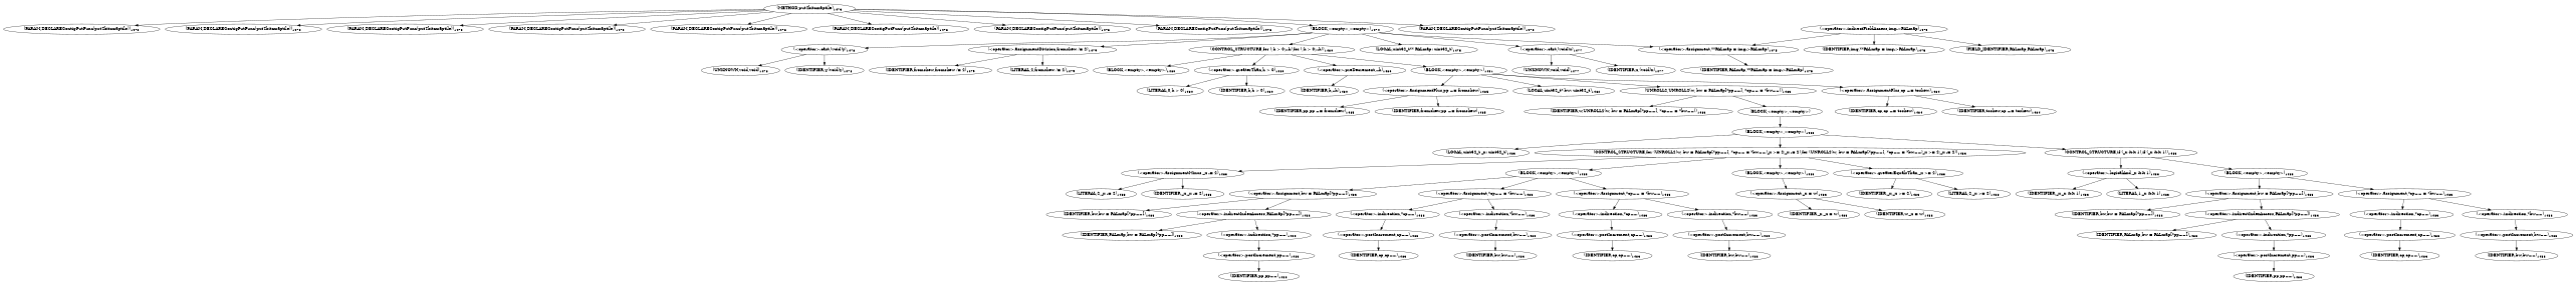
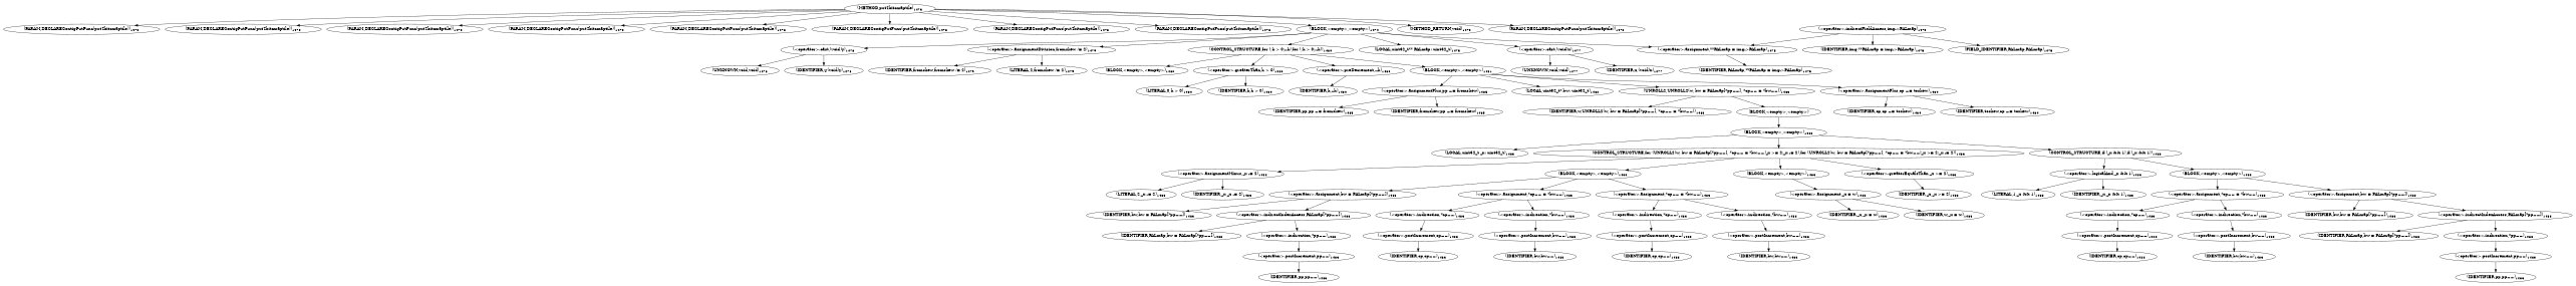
  digraph {
    n1 [label=<(METHOD,put4bitcmaptile)<SUB>1473</SUB>>]
    n2 [label=<(PARAM,DECLAREContigPutFunc(put4bitcmaptile))<SUB>1473</SUB>>]
    n3 [label=<(PARAM,DECLAREContigPutFunc(put4bitcmaptile))<SUB>1473</SUB>>]
    n4 [label=<(PARAM,DECLAREContigPutFunc(put4bitcmaptile))<SUB>1473</SUB>>]
    n5 [label=<(PARAM,DECLAREContigPutFunc(put4bitcmaptile))<SUB>1473</SUB>>]
    n6 [label=<(PARAM,DECLAREContigPutFunc(put4bitcmaptile))<SUB>1473</SUB>>]
    n7 [label=<(PARAM,DECLAREContigPutFunc(put4bitcmaptile))<SUB>1473</SUB>>]
    n8 [label=<(PARAM,DECLAREContigPutFunc(put4bitcmaptile))<SUB>1473</SUB>>]
    n9 [label=<(PARAM,DECLAREContigPutFunc(put4bitcmaptile))<SUB>1473</SUB>>]
    n10 [label=<(PARAM,DECLAREContigPutFunc(put4bitcmaptile))<SUB>1473</SUB>>]
    n11 [label=<(BLOCK,&lt;empty&gt;,&lt;empty&gt;)<SUB>1474</SUB>>]
+   n12 [label=<(METHOD_RETURN,void)<SUB>1473</SUB>>]
    n13 [label=<(LOCAL,uint32_t** PALmap: uint32_t)<SUB>1475</SUB>>]
    n14 [label=<(&lt;operator&gt;.assignment,**PALmap = img-&gt;PALmap)<SUB>1475</SUB>>]
    n15 [label=<(&lt;operator&gt;.cast,(void)x)<SUB>1477</SUB>>]
    n16 [label=<(&lt;operator&gt;.cast,(void)y)<SUB>1478</SUB>>]
    n17 [label=<(&lt;operator&gt;.assignmentDivision,fromskew /= 2)<SUB>1479</SUB>>]
    n18 [label=<(CONTROL_STRUCTURE,for (;h &gt; 0;--h),for (;h &gt; 0;--h))<SUB>1480</SUB>>]
    n19 [label=<(IDENTIFIER,PALmap,**PALmap = img-&gt;PALmap)<SUB>1475</SUB>>]
    n20 [label=<(UNKNOWN,void,void)<SUB>1477</SUB>>]
    n21 [label=<(IDENTIFIER,x,(void)x)<SUB>1477</SUB>>]
    n22 [label=<(UNKNOWN,void,void)<SUB>1478</SUB>>]
    n23 [label=<(IDENTIFIER,y,(void)y)<SUB>1478</SUB>>]
    n24 [label=<(IDENTIFIER,fromskew,fromskew /= 2)<SUB>1479</SUB>>]
    n25 [label=<(LITERAL,2,fromskew /= 2)<SUB>1479</SUB>>]
    n26 [label=<(BLOCK,&lt;empty&gt;,&lt;empty&gt;)<SUB>1480</SUB>>]
    n27 [label=<(&lt;operator&gt;.greaterThan,h &gt; 0)<SUB>1480</SUB>>]
    n28 [label=<(&lt;operator&gt;.preDecrement,--h)<SUB>1480</SUB>>]
    n29 [label=<(BLOCK,&lt;empty&gt;,&lt;empty&gt;)<SUB>1481</SUB>>]
    n30 [label=<(&lt;operator&gt;.indirectFieldAccess,img-&gt;PALmap)<SUB>1475</SUB>>]
    n31 [label=<(IDENTIFIER,img,**PALmap = img-&gt;PALmap)<SUB>1475</SUB>>]
    n32 [label=<(FIELD_IDENTIFIER,PALmap,PALmap)<SUB>1475</SUB>>]
    n33 [label=<(IDENTIFIER,h,h &gt; 0)<SUB>1480</SUB>>]
    n34 [label=<(LITERAL,0,h &gt; 0)<SUB>1480</SUB>>]
    n35 [label=<(IDENTIFIER,h,--h)<SUB>1480</SUB>>]
    n36 [label=<(LOCAL,uint32_t* bw: uint32_t)<SUB>1482</SUB>>]
    n37 [label=<(UNROLL2,UNROLL2(w, bw = PALmap[*pp++], *cp++ = *bw++))<SUB>1483</SUB>>]
    n38 [label=<(&lt;operator&gt;.assignmentPlus,cp += toskew)<SUB>1484</SUB>>]
    n39 [label=<(&lt;operator&gt;.assignmentPlus,pp += fromskew)<SUB>1485</SUB>>]
    n40 [label=<(IDENTIFIER,w,UNROLL2(w, bw = PALmap[*pp++], *cp++ = *bw++))<SUB>1483</SUB>>]
    n41 [label=<(BLOCK,&lt;empty&gt;,&lt;empty&gt;)>]
    n42 [label=<(IDENTIFIER,cp,cp += toskew)<SUB>1484</SUB>>]
    n43 [label=<(IDENTIFIER,toskew,cp += toskew)<SUB>1484</SUB>>]
    n44 [label=<(IDENTIFIER,pp,pp += fromskew)<SUB>1485</SUB>>]
    n45 [label=<(IDENTIFIER,fromskew,pp += fromskew)<SUB>1485</SUB>>]
    n46 [label=<(BLOCK,&lt;empty&gt;,&lt;empty&gt;)<SUB>1483</SUB>>]
    n47 [label=<(LOCAL,uint32_t _x: uint32_t)<SUB>1483</SUB>>]
    n48 [label=<(CONTROL_STRUCTURE,for (UNROLL2(w, bw = PALmap[*pp++], *cp++ = *bw++)_x &gt;= 2;_x -= 2),for (UNROLL2(w, bw = PALmap[*pp++], *cp++ = *bw++)_x &gt;= 2;_x -= 2))<SUB>1483</SUB>>]
    n49 [label=<(CONTROL_STRUCTURE,if (_x &amp;&amp; 1),if (_x &amp;&amp; 1))<SUB>1483</SUB>>]
    n50 [label=<(BLOCK,&lt;empty&gt;,&lt;empty&gt;)<SUB>1483</SUB>>]
    n51 [label=<(&lt;operator&gt;.greaterEqualsThan,_x &gt;= 2)<SUB>1483</SUB>>]
    n52 [label=<(&lt;operator&gt;.assignmentMinus,_x -= 2)<SUB>1483</SUB>>]
    n53 [label=<(BLOCK,&lt;empty&gt;,&lt;empty&gt;)<SUB>1483</SUB>>]
    n54 [label=<(&lt;operator&gt;.logicalAnd,_x &amp;&amp; 1)<SUB>1483</SUB>>]
    n55 [label=<(BLOCK,&lt;empty&gt;,&lt;empty&gt;)<SUB>1483</SUB>>]
    n56 [label=<(&lt;operator&gt;.assignment,_x = w)<SUB>1483</SUB>>]
    n57 [label=<(IDENTIFIER,_x,_x &gt;= 2)<SUB>1483</SUB>>]
-   n58 [label=<(LITERAL,2,_x &gt;= 2)<SUB>1483</SUB>>]
    n59 [label=<(IDENTIFIER,_x,_x -= 2)<SUB>1483</SUB>>]
    n60 [label=<(LITERAL,2,_x -= 2)<SUB>1483</SUB>>]
    n61 [label=<(&lt;operator&gt;.assignment,bw = PALmap[*pp++])<SUB>1483</SUB>>]
    n62 [label=<(&lt;operator&gt;.assignment,*cp++ = *bw++)<SUB>1483</SUB>>]
    n63 [label=<(&lt;operator&gt;.assignment,*cp++ = *bw++)<SUB>1483</SUB>>]
    n64 [label=<(IDENTIFIER,_x,_x = w)<SUB>1483</SUB>>]
    n65 [label=<(IDENTIFIER,w,_x = w)<SUB>1483</SUB>>]
    n66 [label=<(IDENTIFIER,bw,bw = PALmap[*pp++])<SUB>1483</SUB>>]
    n67 [label=<(&lt;operator&gt;.indirectIndexAccess,PALmap[*pp++])<SUB>1483</SUB>>]
    n68 [label=<(&lt;operator&gt;.indirection,*cp++)<SUB>1483</SUB>>]
    n69 [label=<(&lt;operator&gt;.indirection,*bw++)<SUB>1483</SUB>>]
    n70 [label=<(&lt;operator&gt;.indirection,*cp++)<SUB>1483</SUB>>]
    n71 [label=<(&lt;operator&gt;.indirection,*bw++)<SUB>1483</SUB>>]
    n72 [label=<(IDENTIFIER,PALmap,bw = PALmap[*pp++])<SUB>1483</SUB>>]
    n73 [label=<(&lt;operator&gt;.indirection,*pp++)<SUB>1483</SUB>>]
    n74 [label=<(&lt;operator&gt;.postIncrement,pp++)<SUB>1483</SUB>>]
    n75 [label=<(IDENTIFIER,pp,pp++)<SUB>1483</SUB>>]
    n76 [label=<(&lt;operator&gt;.postIncrement,cp++)<SUB>1483</SUB>>]
    n77 [label=<(&lt;operator&gt;.postIncrement,bw++)<SUB>1483</SUB>>]
    n78 [label=<(IDENTIFIER,cp,cp++)<SUB>1483</SUB>>]
    n79 [label=<(IDENTIFIER,bw,bw++)<SUB>1483</SUB>>]
    n80 [label=<(&lt;operator&gt;.postIncrement,cp++)<SUB>1483</SUB>>]
    n81 [label=<(&lt;operator&gt;.postIncrement,bw++)<SUB>1483</SUB>>]
    n82 [label=<(IDENTIFIER,cp,cp++)<SUB>1483</SUB>>]
    n83 [label=<(IDENTIFIER,bw,bw++)<SUB>1483</SUB>>]
    n84 [label=<(IDENTIFIER,_x,_x &amp;&amp; 1)<SUB>1483</SUB>>]
    n85 [label=<(LITERAL,1,_x &amp;&amp; 1)<SUB>1483</SUB>>]
    n86 [label=<(&lt;operator&gt;.assignment,bw = PALmap[*pp++])<SUB>1483</SUB>>]
    n87 [label=<(&lt;operator&gt;.assignment,*cp++ = *bw++)<SUB>1483</SUB>>]
    n88 [label=<(IDENTIFIER,bw,bw = PALmap[*pp++])<SUB>1483</SUB>>]
    n89 [label=<(&lt;operator&gt;.indirectIndexAccess,PALmap[*pp++])<SUB>1483</SUB>>]
    n90 [label=<(&lt;operator&gt;.indirection,*cp++)<SUB>1483</SUB>>]
    n91 [label=<(&lt;operator&gt;.indirection,*bw++)<SUB>1483</SUB>>]
    n92 [label=<(IDENTIFIER,PALmap,bw = PALmap[*pp++])<SUB>1483</SUB>>]
    n93 [label=<(&lt;operator&gt;.indirection,*pp++)<SUB>1483</SUB>>]
    n94 [label=<(&lt;operator&gt;.postIncrement,pp++)<SUB>1483</SUB>>]
    n95 [label=<(IDENTIFIER,pp,pp++)<SUB>1483</SUB>>]
    n96 [label=<(&lt;operator&gt;.postIncrement,cp++)<SUB>1483</SUB>>]
    n97 [label=<(&lt;operator&gt;.postIncrement,bw++)<SUB>1483</SUB>>]
    n98 [label=<(IDENTIFIER,cp,cp++)<SUB>1483</SUB>>]
    n99 [label=<(IDENTIFIER,bw,bw++)<SUB>1483</SUB>>]
    n1 -> n2
    n1 -> n3
    n1 -> n4
    n1 -> n5
    n1 -> n6
    n1 -> n7
    n1 -> n8
    n1 -> n9
    n1 -> n10
    n1 -> n11
+   n1 -> n12
    n11 -> n13
    n11 -> n14
    n11 -> n15
    n11 -> n16
    n11 -> n17
    n11 -> n18
    n14 -> n19
    n15 -> n20
    n15 -> n21
    n16 -> n22
    n16 -> n23
    n17 -> n24
    n17 -> n25
    n18 -> n26
    n18 -> n27
    n18 -> n28
    n18 -> n29
    n27 -> n33
    n27 -> n34
    n28 -> n35
    n29 -> n36
    n29 -> n37
    n29 -> n38
    n29 -> n39
    n30 -> n14
    n30 -> n31
    n30 -> n32
    n37 -> n40
    n37 -> n41
    n38 -> n42
    n38 -> n43
    n39 -> n44
    n39 -> n45
    n41 -> n46
    n46 -> n47
    n46 -> n48
    n46 -> n49
    n48 -> n50
    n48 -> n51
    n48 -> n52
    n48 -> n53
    n49 -> n54
    n49 -> n55
    n50 -> n56
    n51 -> n57
-   n51 -> n58
    n52 -> n59
    n52 -> n60
    n53 -> n61
    n53 -> n62
    n53 -> n63
    n54 -> n84
    n54 -> n85
    n55 -> n86
    n55 -> n87
    n56 -> n64
    n56 -> n65
    n61 -> n66
    n61 -> n67
    n62 -> n68
    n62 -> n69
    n63 -> n70
    n63 -> n71
    n67 -> n72
    n67 -> n73
    n68 -> n76
    n69 -> n77
    n70 -> n80
    n71 -> n81
    n73 -> n74
    n74 -> n75
    n76 -> n78
    n77 -> n79
    n80 -> n82
    n81 -> n83
    n86 -> n88
    n86 -> n89
    n87 -> n90
    n87 -> n91
    n89 -> n92
    n89 -> n93
    n90 -> n96
    n91 -> n97
    n93 -> n94
    n94 -> n95
    n96 -> n98
    n97 -> n99
  }
